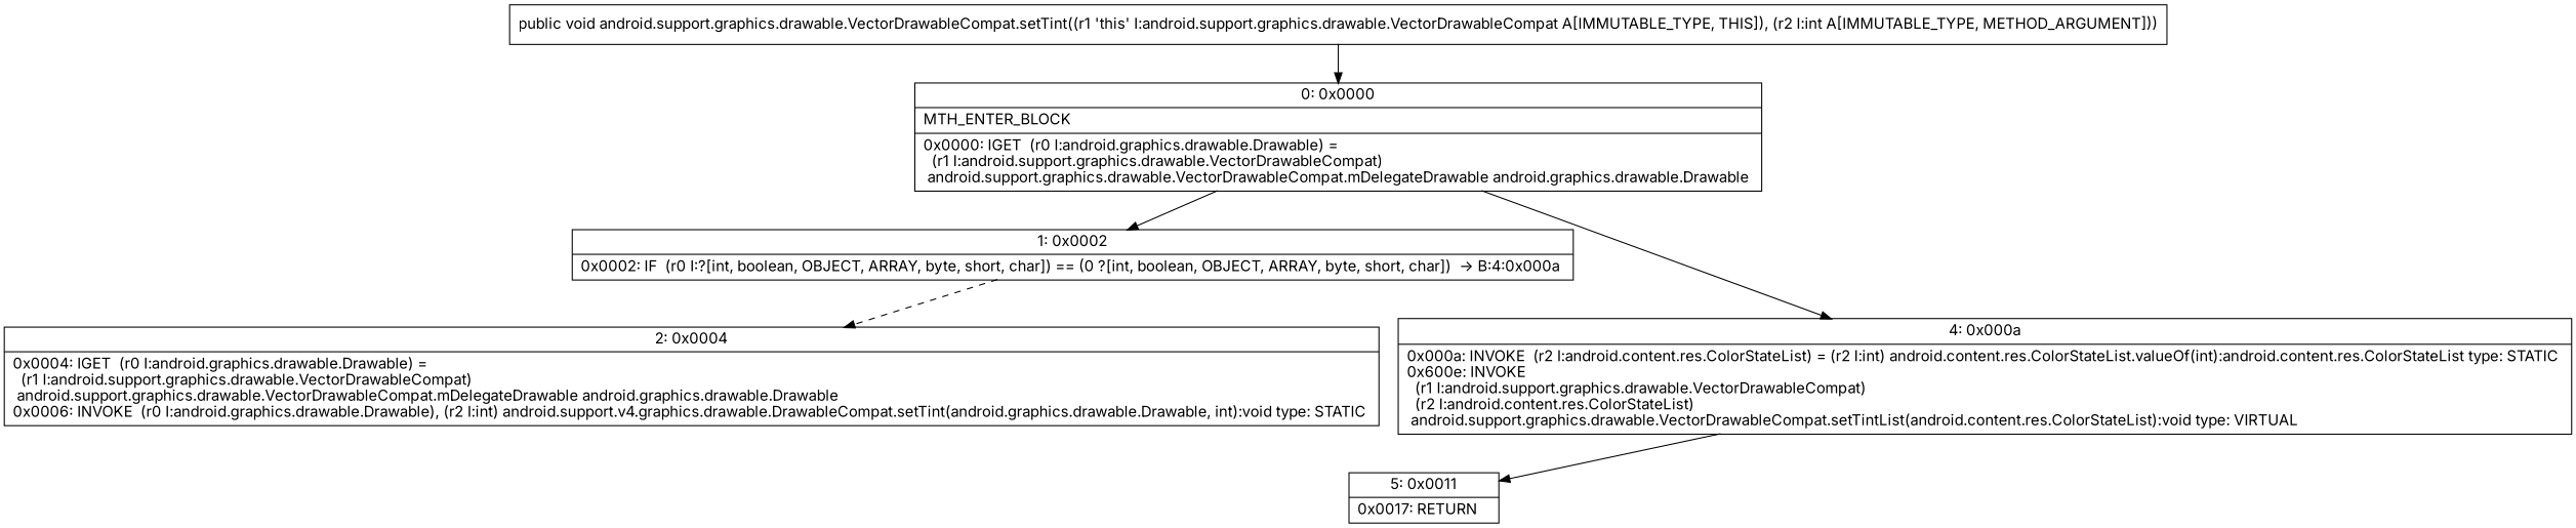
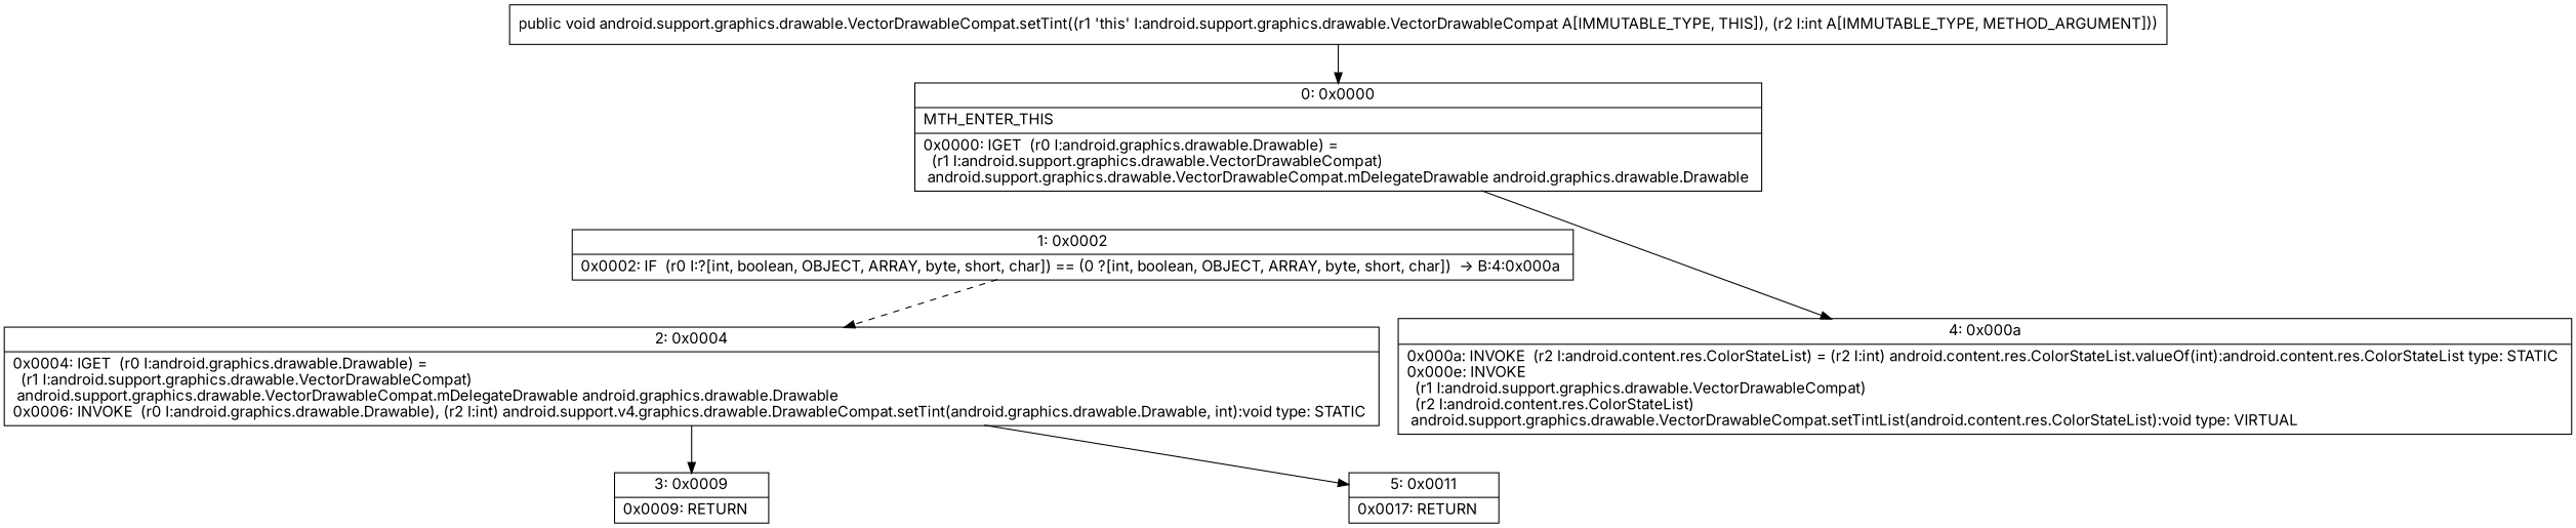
  digraph {
    fontname=Inter
    node [fontname=Inter shape=record]
    edge [fontname=Inter]
-   n1 [label="{0\:\ 0x0000|MTH_ENTER_BLOCK\l|0x0000: IGET  (r0 I:android.graphics.drawable.Drawable) = \l  (r1 I:android.support.graphics.drawable.VectorDrawableCompat)\l android.support.graphics.drawable.VectorDrawableCompat.mDelegateDrawable android.graphics.drawable.Drawable \l}"]
+   n1 [label="{0\:\ 0x0000|MTH_ENTER_THIS\l|0x0000: IGET  (r0 I:android.graphics.drawable.Drawable) = \l  (r1 I:android.support.graphics.drawable.VectorDrawableCompat)\l android.support.graphics.drawable.VectorDrawableCompat.mDelegateDrawable android.graphics.drawable.Drawable \l}"]
    n2 [label="{1\:\ 0x0002|0x0002: IF  (r0 I:?[int, boolean, OBJECT, ARRAY, byte, short, char]) == (0 ?[int, boolean, OBJECT, ARRAY, byte, short, char])  \-\> B:4:0x000a \l}"]
-   n3 [label="{4\:\ 0x000a|0x000a: INVOKE  (r2 I:android.content.res.ColorStateList) = (r2 I:int) android.content.res.ColorStateList.valueOf(int):android.content.res.ColorStateList type: STATIC \l0x600e: INVOKE  \l  (r1 I:android.support.graphics.drawable.VectorDrawableCompat)\l  (r2 I:android.content.res.ColorStateList)\l android.support.graphics.drawable.VectorDrawableCompat.setTintList(android.content.res.ColorStateList):void type: VIRTUAL \l}"]
+   n3 [label="{4\:\ 0x000a|0x000a: INVOKE  (r2 I:android.content.res.ColorStateList) = (r2 I:int) android.content.res.ColorStateList.valueOf(int):android.content.res.ColorStateList type: STATIC \l0x000e: INVOKE  \l  (r1 I:android.support.graphics.drawable.VectorDrawableCompat)\l  (r2 I:android.content.res.ColorStateList)\l android.support.graphics.drawable.VectorDrawableCompat.setTintList(android.content.res.ColorStateList):void type: VIRTUAL \l}"]
    n4 [label="{2\:\ 0x0004|0x0004: IGET  (r0 I:android.graphics.drawable.Drawable) = \l  (r1 I:android.support.graphics.drawable.VectorDrawableCompat)\l android.support.graphics.drawable.VectorDrawableCompat.mDelegateDrawable android.graphics.drawable.Drawable \l0x0006: INVOKE  (r0 I:android.graphics.drawable.Drawable), (r2 I:int) android.support.v4.graphics.drawable.DrawableCompat.setTint(android.graphics.drawable.Drawable, int):void type: STATIC \l}"]
+   n5 [label="{3\:\ 0x0009|0x0009: RETURN   \l}"]
    n6 [label="{5\:\ 0x0011|0x0017: RETURN   \l}"]
    n7 [label="{public void android.support.graphics.drawable.VectorDrawableCompat.setTint((r1 'this' I:android.support.graphics.drawable.VectorDrawableCompat A[IMMUTABLE_TYPE, THIS]), (r2 I:int A[IMMUTABLE_TYPE, METHOD_ARGUMENT])) }"]
-   n1 -> n2
    n1 -> n3
    n2 -> n4 [style=dashed]
-   n3 -> n6
+   n4 -> n6
+   n4 -> n5
    n7 -> n1
  }
